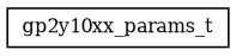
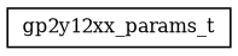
  digraph {
    rankdir=LR
    fontname="DejaVu Serif"
-   n1 [color=black fillcolor=white fontname="DejaVu Serif" fontsize=10 height=0.2 label=gp2y10xx_params_t shape=record style=filled width=0.4]
+   n1 [color=black fillcolor=white fontname="DejaVu Serif" fontsize=10 height=0.2 label=gp2y12xx_params_t shape=record style=filled width=0.4]
  }
